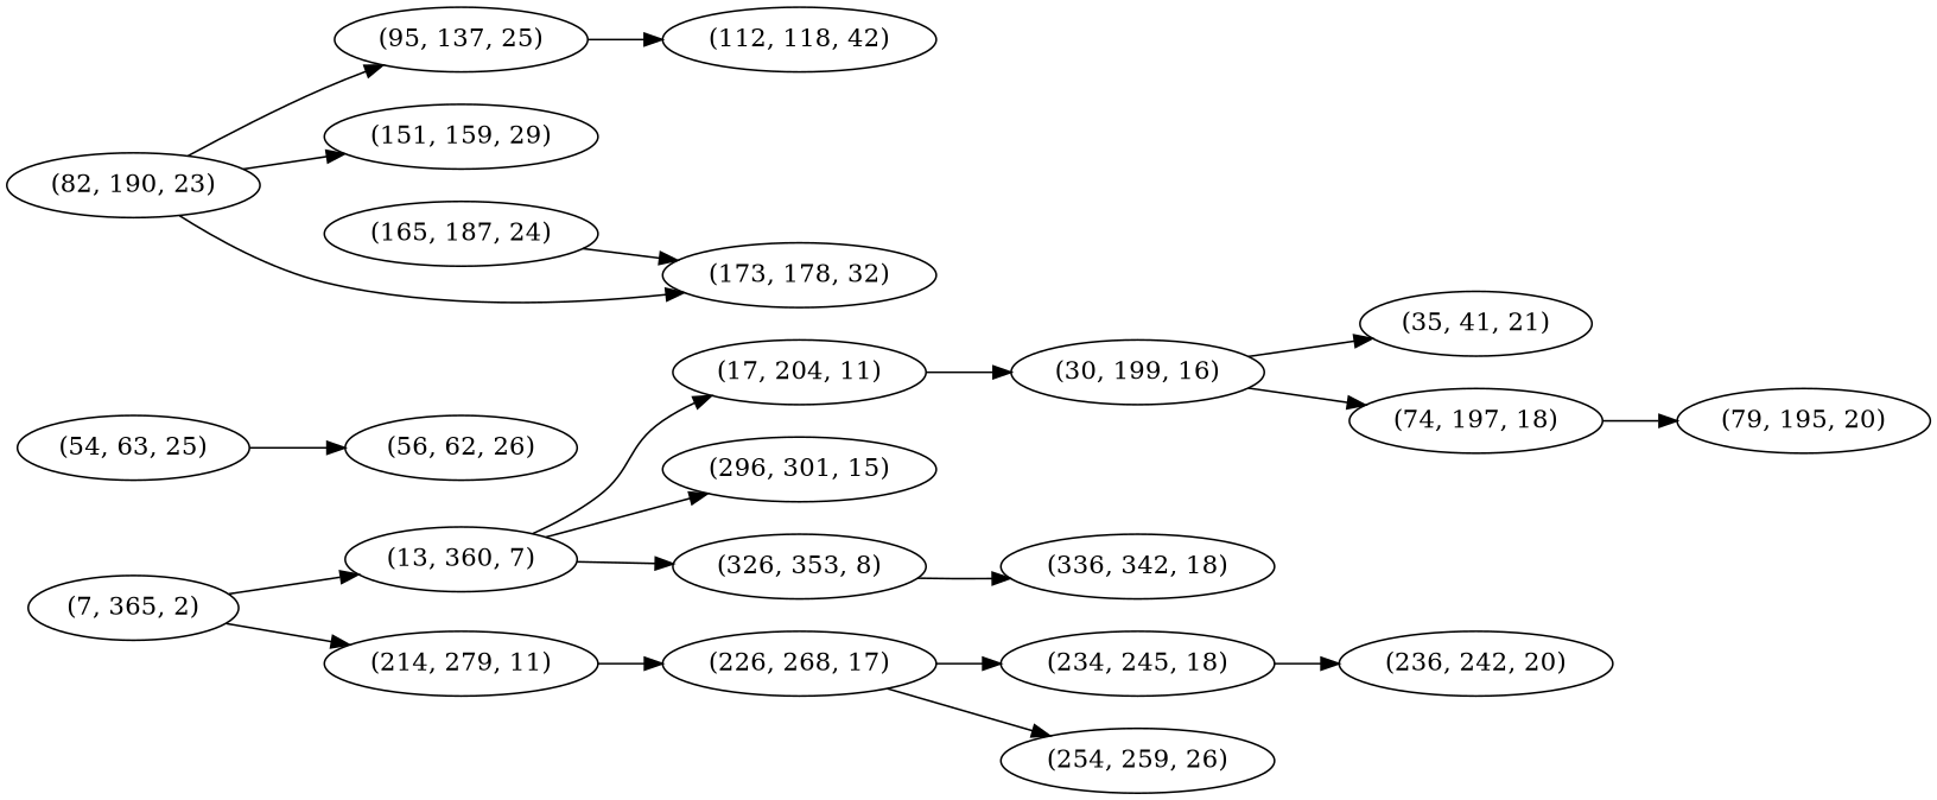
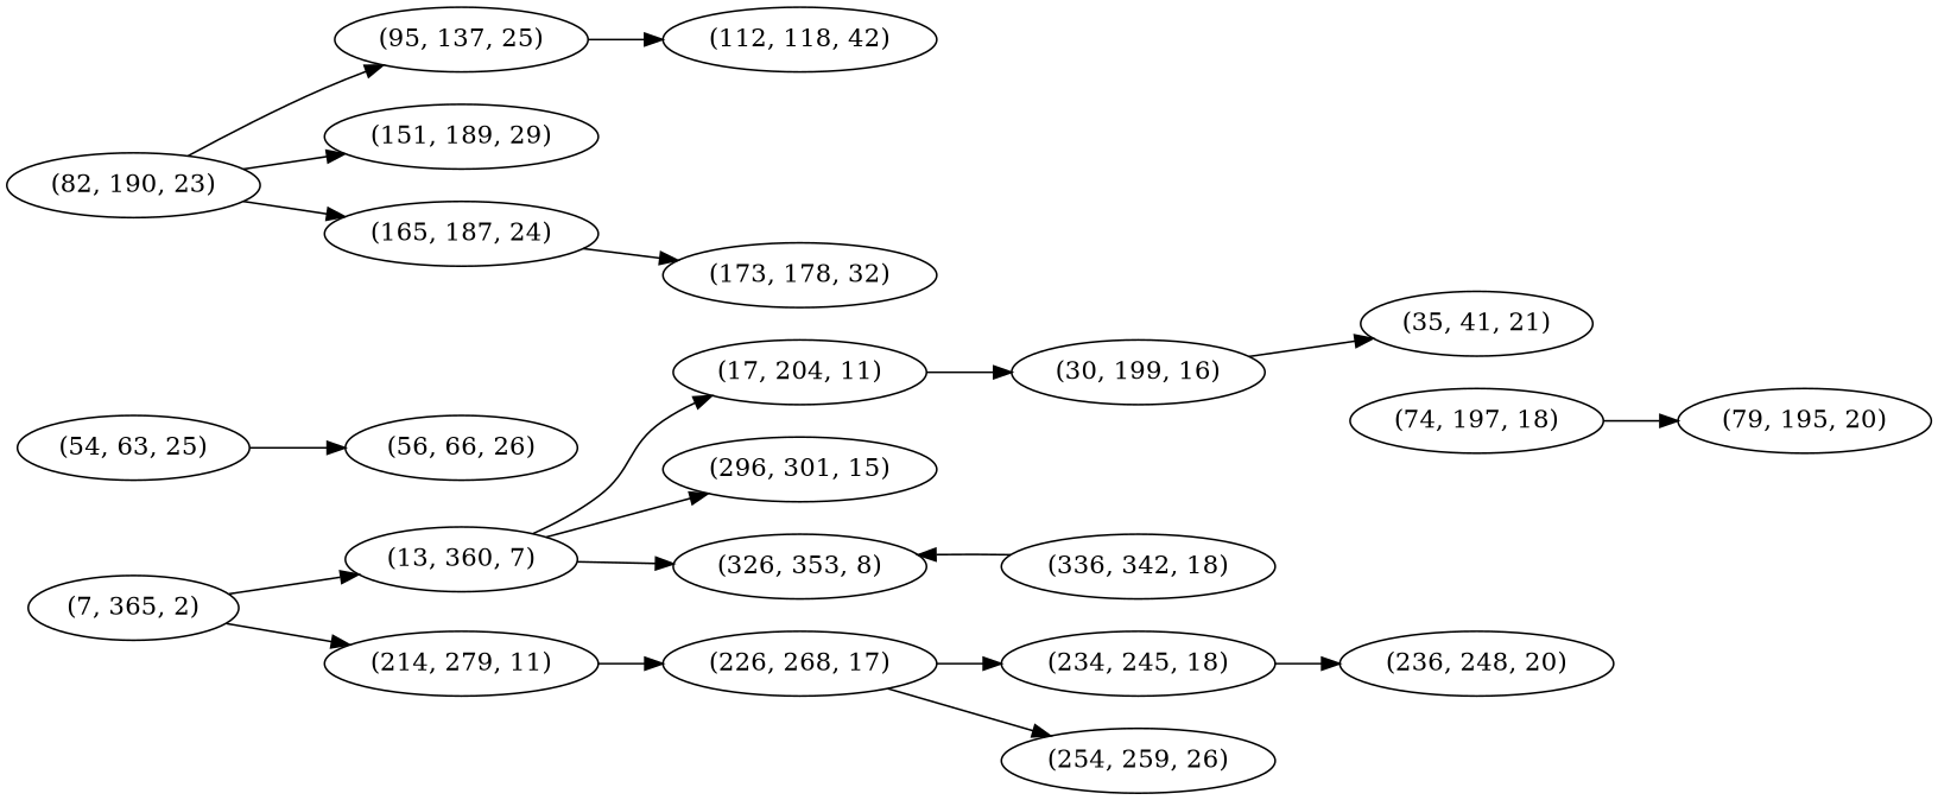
  digraph {
    rankdir=LR
    "(7, 365, 2)"
    "(13, 360, 7)"
    "(214, 279, 11)"
    "(17, 204, 11)"
    "(296, 301, 15)"
    "(326, 353, 8)"
    "(30, 199, 16)"
    "(226, 268, 17)"
    "(336, 342, 18)"
    "(35, 41, 21)"
    "(74, 197, 18)"
    "(79, 195, 20)"
    "(54, 63, 25)"
-   "(56, 62, 26)"
+   "(56, 62, 26)" [label="(56, 66, 26)"]
    "(82, 190, 23)"
    "(95, 137, 25)"
-   "(151, 159, 29)"
+   "(151, 159, 29)" [label="(151, 189, 29)"]
    "(165, 187, 24)"
    "(112, 118, 42)"
    "(173, 178, 32)"
    "(234, 245, 18)"
    "(254, 259, 26)"
-   "(236, 242, 20)"
+   "(236, 242, 20)" [label="(236, 248, 20)"]
    "(7, 365, 2)" -> "(13, 360, 7)"
    "(7, 365, 2)" -> "(214, 279, 11)"
    "(13, 360, 7)" -> "(17, 204, 11)"
    "(13, 360, 7)" -> "(296, 301, 15)"
    "(13, 360, 7)" -> "(326, 353, 8)"
    "(214, 279, 11)" -> "(226, 268, 17)"
    "(17, 204, 11)" -> "(30, 199, 16)"
-   "(326, 353, 8)" -> "(336, 342, 18)"
+   "(336, 342, 18)" -> "(326, 353, 8)"
    "(30, 199, 16)" -> "(35, 41, 21)"
-   "(30, 199, 16)" -> "(74, 197, 18)"
    "(226, 268, 17)" -> "(234, 245, 18)"
    "(226, 268, 17)" -> "(254, 259, 26)"
    "(74, 197, 18)" -> "(79, 195, 20)"
    "(54, 63, 25)" -> "(56, 62, 26)"
    "(82, 190, 23)" -> "(95, 137, 25)"
    "(82, 190, 23)" -> "(151, 159, 29)"
-   "(82, 190, 23)" -> "(173, 178, 32)"
+   "(82, 190, 23)" -> "(165, 187, 24)"
    "(95, 137, 25)" -> "(112, 118, 42)"
    "(165, 187, 24)" -> "(173, 178, 32)"
    "(234, 245, 18)" -> "(236, 242, 20)"
  }
